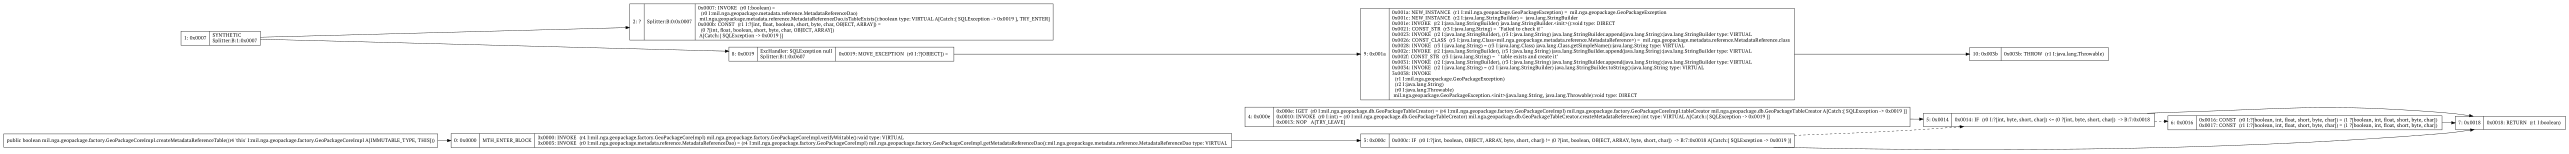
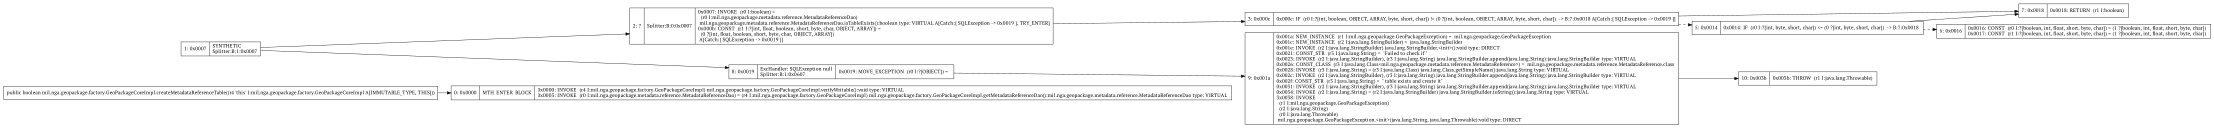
  digraph {
    fontname="PT Serif"
    rankdir=LR
    node [fontname="PT Serif" shape=record]
    edge [fontname="PT Serif"]
    n1 [label="{0\:\ 0x0000|MTH_ENTER_BLOCK\l|0x0000: INVOKE  (r4 I:mil.nga.geopackage.factory.GeoPackageCoreImpl) mil.nga.geopackage.factory.GeoPackageCoreImpl.verifyWritable():void type: VIRTUAL \l0x0003: INVOKE  (r0 I:mil.nga.geopackage.metadata.reference.MetadataReferenceDao) = (r4 I:mil.nga.geopackage.factory.GeoPackageCoreImpl) mil.nga.geopackage.factory.GeoPackageCoreImpl.getMetadataReferenceDao():mil.nga.geopackage.metadata.reference.MetadataReferenceDao type: VIRTUAL \l}"]
    n2 [label="{1\:\ 0x0007|SYNTHETIC\lSplitter:B:1:0x0007\l}"]
    n3 [label="{2\:\ ?|Splitter:B:0:0x0007\l|0x0007: INVOKE  (r0 I:boolean) = \l  (r0 I:mil.nga.geopackage.metadata.reference.MetadataReferenceDao)\l mil.nga.geopackage.metadata.reference.MetadataReferenceDao.isTableExists():boolean type: VIRTUAL A[Catch:\{ SQLException \-\> 0x0019 \}, TRY_ENTER]\l0x000b: CONST  (r1 I:?[int, float, boolean, short, byte, char, OBJECT, ARRAY]) = \l  (0 ?[int, float, boolean, short, byte, char, OBJECT, ARRAY])\l A[Catch:\{ SQLException \-\> 0x0019 \}]\l}"]
    n4 [label="{8\:\ 0x0019|ExcHandler: SQLException null\lSplitter:B:1:0x0607\l|0x0019: MOVE_EXCEPTION  (r0 I:?[OBJECT]) =  \l}"]
    n5 [label="{3\:\ 0x000c|0x000c: IF  (r0 I:?[int, boolean, OBJECT, ARRAY, byte, short, char]) != (0 ?[int, boolean, OBJECT, ARRAY, byte, short, char])  \-\> B:7:0x0018 A[Catch:\{ SQLException \-\> 0x0019 \}]\l}"]
    n6 [label="{9\:\ 0x001a|0x001a: NEW_INSTANCE  (r1 I:mil.nga.geopackage.GeoPackageException) =  mil.nga.geopackage.GeoPackageException \l0x001c: NEW_INSTANCE  (r2 I:java.lang.StringBuilder) =  java.lang.StringBuilder \l0x001e: INVOKE  (r2 I:java.lang.StringBuilder) java.lang.StringBuilder.\<init\>():void type: DIRECT \l0x0021: CONST_STR  (r3 I:java.lang.String) =  \"Failed to check if \" \l0x0023: INVOKE  (r2 I:java.lang.StringBuilder), (r3 I:java.lang.String) java.lang.StringBuilder.append(java.lang.String):java.lang.StringBuilder type: VIRTUAL \l0x0026: CONST_CLASS  (r3 I:java.lang.Class\<mil.nga.geopackage.metadata.reference.MetadataReference\>) =  mil.nga.geopackage.metadata.reference.MetadataReference.class \l0x0028: INVOKE  (r3 I:java.lang.String) = (r3 I:java.lang.Class) java.lang.Class.getSimpleName():java.lang.String type: VIRTUAL \l0x002c: INVOKE  (r2 I:java.lang.StringBuilder), (r3 I:java.lang.String) java.lang.StringBuilder.append(java.lang.String):java.lang.StringBuilder type: VIRTUAL \l0x002f: CONST_STR  (r3 I:java.lang.String) =  \" table exists and create it\" \l0x0031: INVOKE  (r2 I:java.lang.StringBuilder), (r3 I:java.lang.String) java.lang.StringBuilder.append(java.lang.String):java.lang.StringBuilder type: VIRTUAL \l0x0034: INVOKE  (r2 I:java.lang.String) = (r2 I:java.lang.StringBuilder) java.lang.StringBuilder.toString():java.lang.String type: VIRTUAL \l3x0038: INVOKE  \l  (r1 I:mil.nga.geopackage.GeoPackageException)\l  (r2 I:java.lang.String)\l  (r0 I:java.lang.Throwable)\l mil.nga.geopackage.GeoPackageException.\<init\>(java.lang.String, java.lang.Throwable):void type: DIRECT \l}"]
    n7 [label="{7\:\ 0x0018|0x0018: RETURN  (r1 I:boolean) \l}"]
    n8 [label="{5\:\ 0x0014|0x0014: IF  (r0 I:?[int, byte, short, char]) \<= (0 ?[int, byte, short, char])  \-\> B:7:0x0018 \l}"]
-   n9 [label="{4\:\ 0x000e|0x000e: IGET  (r0 I:mil.nga.geopackage.db.GeoPackageTableCreator) = (r4 I:mil.nga.geopackage.factory.GeoPackageCoreImpl) mil.nga.geopackage.factory.GeoPackageCoreImpl.tableCreator mil.nga.geopackage.db.GeoPackageTableCreator A[Catch:\{ SQLException \-\> 0x0019 \}]\l0x0010: INVOKE  (r0 I:int) = (r0 I:mil.nga.geopackage.db.GeoPackageTableCreator) mil.nga.geopackage.db.GeoPackageTableCreator.createMetadataReference():int type: VIRTUAL A[Catch:\{ SQLException \-\> 0x0019 \}]\l0x0013: NOP   A[TRY_LEAVE]\l}"]
    n10 [label="{6\:\ 0x0016|0x0016: CONST  (r0 I:?[boolean, int, float, short, byte, char]) = (1 ?[boolean, int, float, short, byte, char]) \l0x0017: CONST  (r1 I:?[boolean, int, float, short, byte, char]) = (1 ?[boolean, int, float, short, byte, char]) \l}"]
    n11 [label="{10\:\ 0x003b|0x003b: THROW  (r1 I:java.lang.Throwable) \l}"]
    n12 [label="{public boolean mil.nga.geopackage.factory.GeoPackageCoreImpl.createMetadataReferenceTable((r4 'this' I:mil.nga.geopackage.factory.GeoPackageCoreImpl A[IMMUTABLE_TYPE, THIS])) }"]
    n2 -> n3
    n2 -> n4
-   n1 -> n5
+   n3 -> n5
    n4 -> n6
    n5 -> n7
    n5 -> n8 [style=dashed]
    n6 -> n11
    n8 -> n7
    n8 -> n10 [style=dashed]
-   n9 -> n8
-   n10 -> n7
    n12 -> n1
  }
